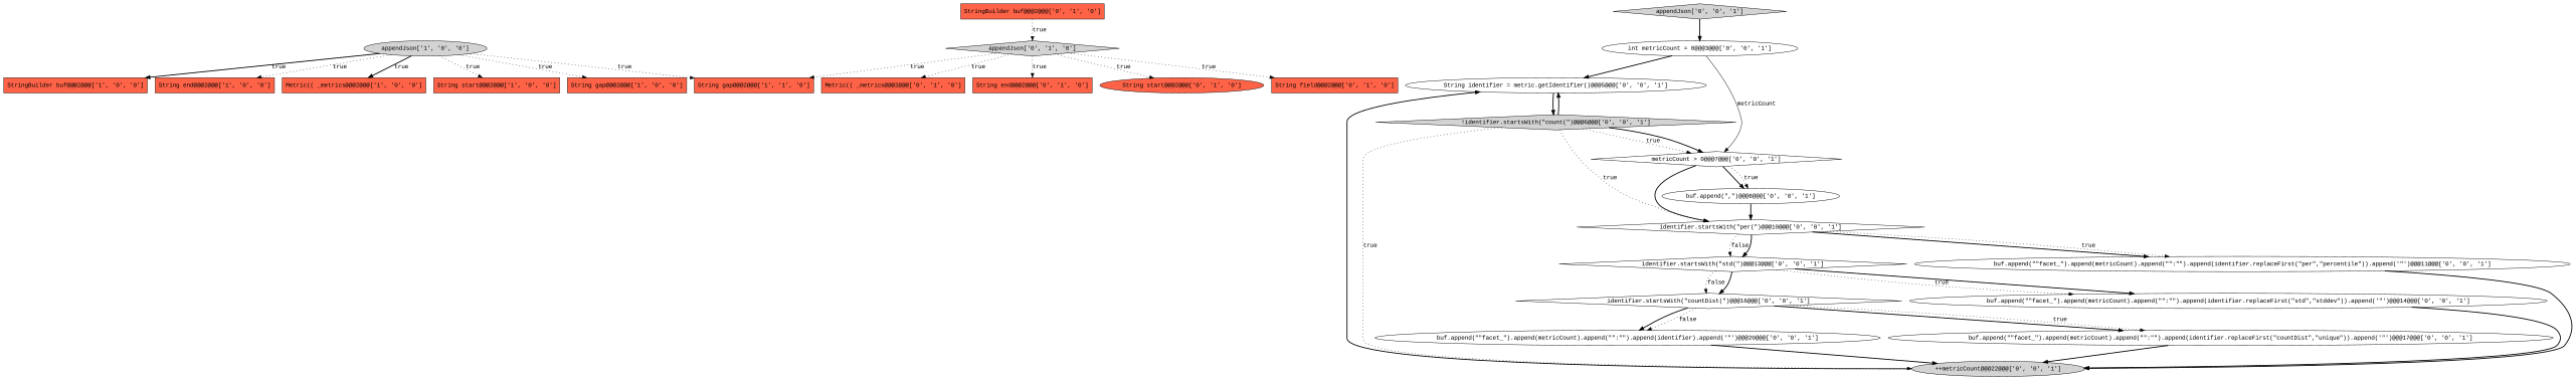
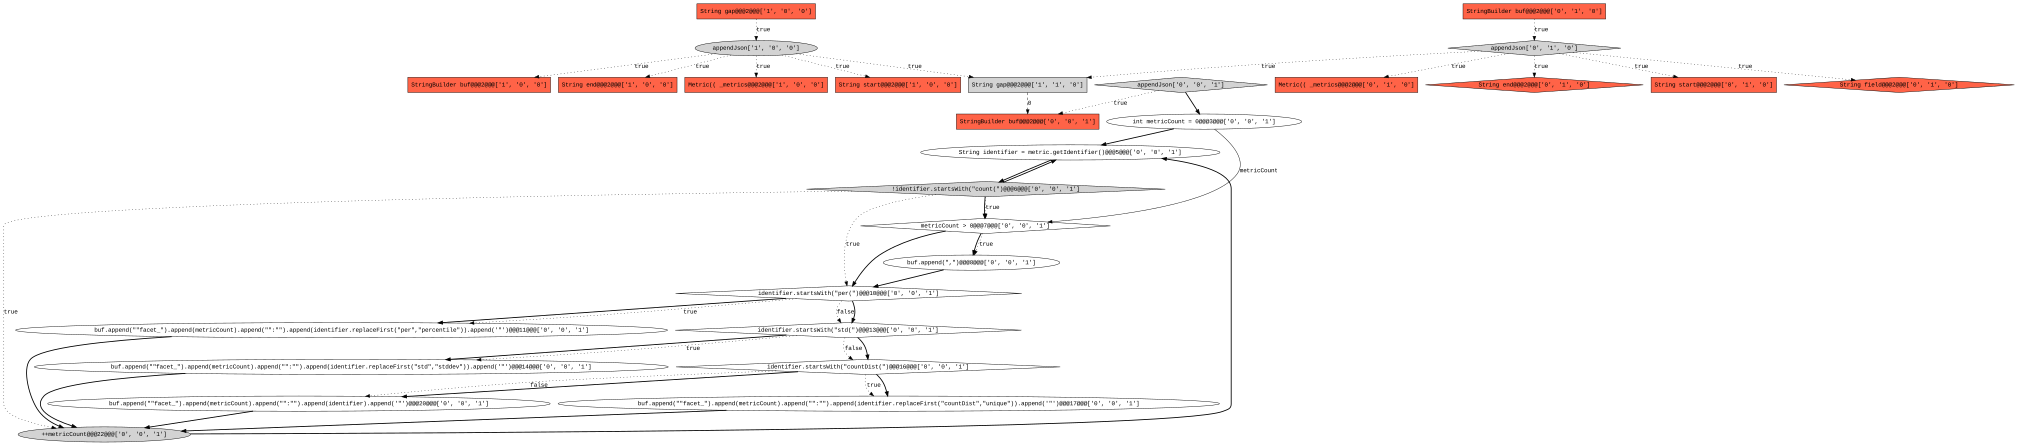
  digraph {
    fontname="Liberation Mono"
    node [fillcolor=tomato fontname="Liberation Mono" shape=box style=filled]
    edge [fontname="Liberation Mono" style=dotted]
    n1 [label="StringBuilder buf@@@2@@@['1', '0', '0']"]
    n2 [fillcolor=white label="int metricCount = 0@@@3@@@['0', '0', '1']" shape=ellipse]
    n3 [fillcolor=white label="String identifier = metric.getIdentifier()@@@5@@@['0', '0', '1']" shape=ellipse]
    n4 [fillcolor=white label="metricCount > 0@@@7@@@['0', '0', '1']" shape=diamond]
    n5 [fillcolor=lightgray label="!identifier.startsWith(\"count(\")@@@6@@@['0', '0', '1']" shape=diamond]
    n6 [fillcolor=white label="buf.append(\",\")@@@8@@@['0', '0', '1']" shape=ellipse]
    n7 [fillcolor=white label="identifier.startsWith(\"per(\")@@@10@@@['0', '0', '1']" shape=diamond]
    n8 [label="String end@@@2@@@['1', '0', '0']"]
    n9 [fillcolor=white label="buf.append(\"\"facet_\").append(metricCount).append(\"\":\"\").append(identifier.replaceFirst(\"countDist\",\"unique\")).append('\"')@@@17@@@['0', '0', '1']" shape=ellipse]
    n10 [fillcolor=lightgray label="++metricCount@@@22@@@['0', '0', '1']" shape=ellipse]
    n11 [label="Metric(( _metrics@@@2@@@['1', '0', '0']"]
    n12 [label="Metric(( _metrics@@@2@@@['0', '1', '0']"]
-   n13 [label="String end@@@2@@@['0', '1', '0']"]
-   n14 [label="String start@@@2@@@['0', '1', '0']" shape=ellipse]
+   n13 [label="String end@@@2@@@['0', '1', '0']" shape=diamond]
+   n14 [label="String start@@@2@@@['0', '1', '0']"]
    n15 [label="String start@@@2@@@['1', '0', '0']"]
+   n16 [label="StringBuilder buf@@@2@@@['0', '0', '1']"]
    n17 [label="String gap@@@2@@@['1', '0', '0']"]
    n18 [fillcolor=lightgray label="appendJson['1', '0', '0']" shape=ellipse]
-   n19 [label="String gap@@@2@@@['1', '1', '0']"]
+   n19 [fillcolor=lightgray label="String gap@@@2@@@['1', '1', '0']"]
    n20 [fillcolor=white label="buf.append(\"\"facet_\").append(metricCount).append(\"\":\"\").append(identifier.replaceFirst(\"per\",\"percentile\")).append('\"')@@@11@@@['0', '0', '1']" shape=ellipse]
    n21 [fillcolor=white label="buf.append(\"\"facet_\").append(metricCount).append(\"\":\"\").append(identifier).append('\"')@@@20@@@['0', '0', '1']" shape=ellipse]
    n22 [fillcolor=white label="identifier.startsWith(\"std(\")@@@13@@@['0', '0', '1']" shape=diamond]
    n23 [fillcolor=white label="buf.append(\"\"facet_\").append(metricCount).append(\"\":\"\").append(identifier.replaceFirst(\"std\",\"stddev\")).append('\"')@@@14@@@['0', '0', '1']" shape=ellipse]
    n24 [fillcolor=white label="identifier.startsWith(\"countDist(\")@@@16@@@['0', '0', '1']" shape=diamond]
    n25 [fillcolor=lightgray label="appendJson['0', '1', '0']" shape=diamond]
-   n26 [label="String field@@@2@@@['0', '1', '0']"]
+   n26 [label="String field@@@2@@@['0', '1', '0']" shape=diamond]
    n27 [label="StringBuilder buf@@@2@@@['0', '1', '0']"]
    n28 [fillcolor=lightgray label="appendJson['0', '0', '1']" shape=diamond]
    n2 -> n3 [style=bold]
    n2 -> n4 [label=metricCount style=solid]
    n3 -> n5 [style=bold]
    n4 -> n6 [style=bold]
    n4 -> n6 [label=true]
    n4 -> n7 [style=bold]
    n5 -> n3 [style=bold]
    n5 -> n4 [label=true]
    n5 -> n4 [style=bold]
    n5 -> n7 [label=true]
    n5 -> n10 [label=true]
    n6 -> n7 [style=bold]
    n7 -> n20 [style=bold]
    n7 -> n20 [label=true]
    n7 -> n22 [label=false]
    n7 -> n22 [style=bold]
    n9 -> n10 [style=bold]
    n10 -> n3 [style=bold]
-   n18 -> n1 [label=true style=bold]
+   n18 -> n1 [label=true]
    n18 -> n8 [label=true]
-   n18 -> n11 [label=true style=bold]
+   n18 -> n11 [label=true]
    n18 -> n15 [label=true]
-   n18 -> n17 [label=true]
+   n17 -> n18 [label=true]
    n18 -> n19 [label=true]
+   n19 -> n16 [label=0 style=dashed]
    n20 -> n10 [style=bold]
    n21 -> n10 [style=bold]
    n22 -> n23 [style=bold]
    n22 -> n23 [label=true]
    n22 -> n24 [style=bold]
    n22 -> n24 [label=false]
    n23 -> n10 [style=bold]
    n24 -> n9 [style=bold]
    n24 -> n9 [label=true]
    n24 -> n21 [style=bold]
    n24 -> n21 [label=false]
    n25 -> n12 [label=true]
    n25 -> n13 [label=true]
    n25 -> n14 [label=true]
    n25 -> n19 [label=true]
    n25 -> n26 [label=true]
    n27 -> n25 [label=true]
    n28 -> n2 [style=bold]
+   n28 -> n16 [label=true]
  }
